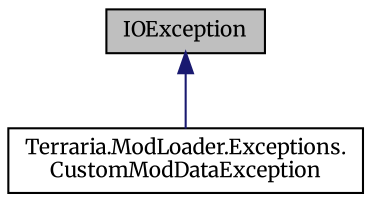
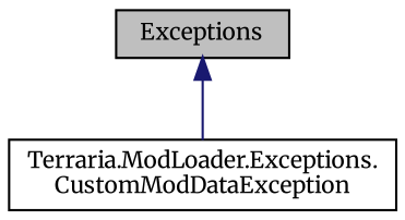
  digraph {
    fontname=Merriweather
    node [color=black fontname=Merriweather fontsize=10 shape=record style=filled]
-   n1 [fillcolor=grey75 fontcolor=black height=0.2 label=IOException width=0.4]
+   n1 [fillcolor=grey75 fontcolor=black height=0.2 label=Exceptions width=0.4]
    n2 [fillcolor=white height=0.2 label="Terraria.ModLoader.Exceptions.\lCustomModDataException" width=0.4]
    n1 -> n2 [color=midnightblue dir=back fontname=Merriweather fontsize=10 labelfontname=Helvetica labelfontsize=10 style=solid]
  }
